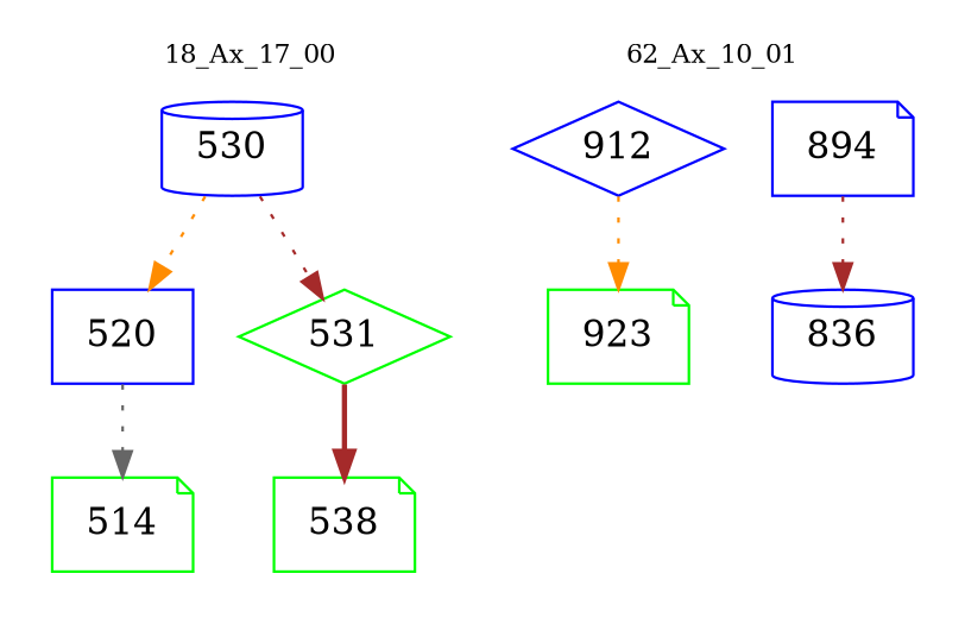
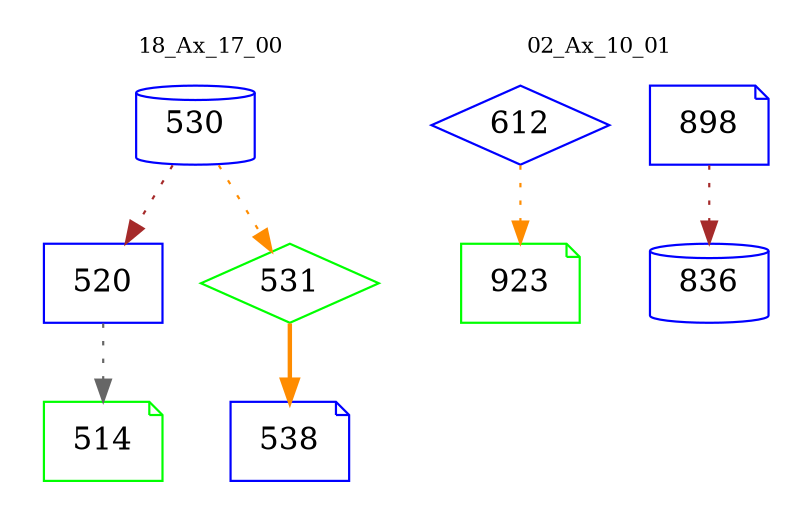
  digraph {
    node [color=blue shape=note]
    edge [color=darkorange style=dotted]
    n1 [label=530 shape=cylinder]
    n2 [label=520 shape=box]
    n3 [color=green label=531 shape=diamond]
    n4 [color=green label=514]
-   n5 [color=green label=538]
-   n6 [label=894]
-   n7 [label=912 shape=diamond]
+   n5 [label=538]
+   n6 [label=898]
+   n7 [label=612 shape=diamond]
    n8 [label=836 shape=cylinder]
    n9 [color=green label=923]
    subgraph cluster_1 {
      color=white
      fontsize=10
      label="18_Ax_17_00"
      n1
      n2
      n3
      n4
      n5
    }
    subgraph cluster_2 {
      color=white
      fontsize=10
-     label="62_Ax_10_01"
+     label="02_Ax_10_01"
      n6
      n7
      n8
      n9
    }
-   n1 -> n2
-   n1 -> n3 [color=brown]
+   n1 -> n2 [color=brown]
+   n1 -> n3
    n2 -> n4 [color=gray40]
-   n3 -> n5 [color=brown style=bold]
+   n3 -> n5 [style=bold]
    n6 -> n8 [color=brown]
    n7 -> n9
  }
